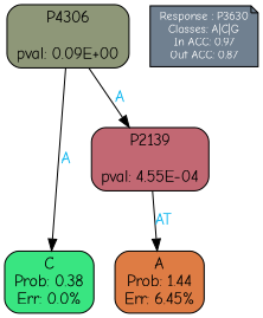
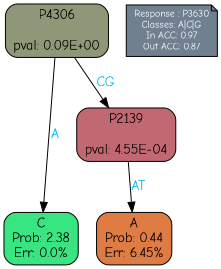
  digraph {
    fontname="Comic Neue"
    ranksep=equally
    splines=polylines
    node [color=black fontname="Comic Neue" shape=box style="filled, rounded"]
    edge [fontcolor=deepskyblue2 fontname="Comic Neue"]
-   n1 [fillcolor="#39e581" label="C\nProb: 0.38\nErr: 0.0%"]
-   n2 [fillcolor="#de7c44" label="A\nProb: 1.44\nErr: 6.45%"]
+   n1 [fillcolor="#39e581" label="C\nProb: 2.38\nErr: 0.0%"]
+   n2 [fillcolor="#de7c44" label="A\nProb: 0.44\nErr: 6.45%"]
    n3 [align=left fillcolor=slategray fontcolor=white fontsize=10 label="Response : P3630\nClasses: A|C|G\nIn ACC: 0.97\nOut ACC: 0.87\n" shape=note style=filled]
    n4 [fillcolor="#8e9778" label="P4306\n\npval: 0.09E+00"]
    n5 [fillcolor="#c26873" label="P2139\n\npval: 4.55E-04"]
    subgraph sub_1 {
      rank=same
      n1
      n2
    }
    subgraph sub_2 {
      rank=same
      n3
      n4
    }
    n4 -> n1 [label=A]
-   n4 -> n5 [label=A]
+   n4 -> n5 [label=CG]
    n5 -> n2 [label=AT]
  }
